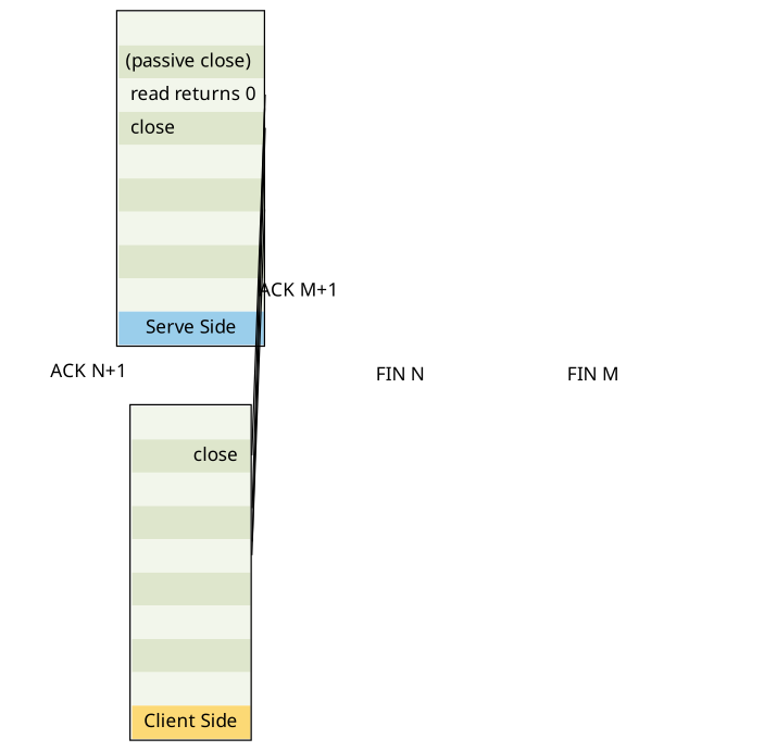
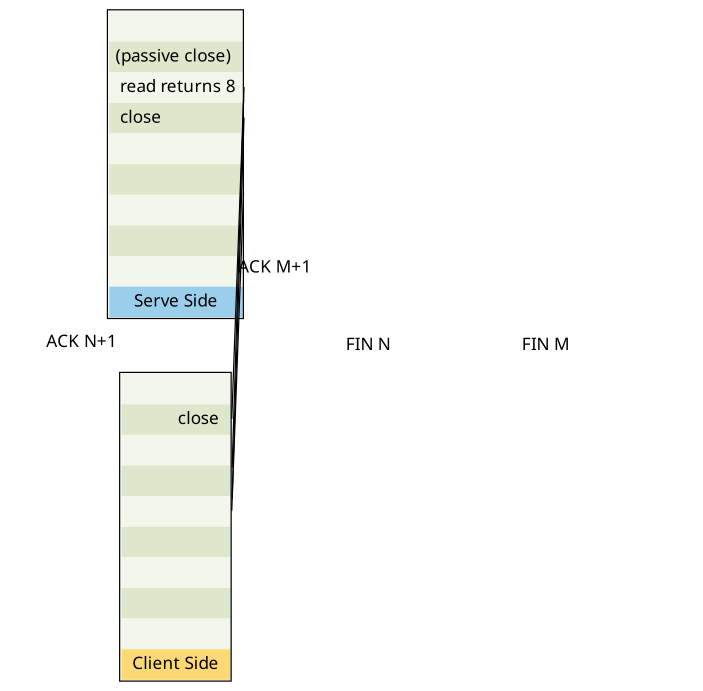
  digraph {
    splines=false
    rankdir=LR
    fontname="Noto Sans"
    node [shape=plaintext fontname="Noto Sans"]
    edge [fontname="Noto Sans"]
    n1 [label=<              <table border="1" cellborder="0" cellspacing="0" cellpadding="5" >              <tr><td port="f0"  bgcolor="#F2F6EB" align="right"> </td></tr>              <tr><td port="f1"  bgcolor="#DEE6CC" align="right">close </td></tr>              <tr><td port="f2"  bgcolor="#F2F6EB" align="right"> </td></tr>              <tr><td port="f3"  bgcolor="#DEE6CC" align="right"> </td></tr>              <tr><td port="f4"  bgcolor="#F2F6EB" align="right"> </td></tr>              <tr><td port="f5"  bgcolor="#DEE6CC" align="right"> </td></tr>              <tr><td port="f6"  bgcolor="#F2F6EB" align="right"> </td></tr>              <tr><td port="f7"  bgcolor="#DEE6CC" align="right"> </td></tr>              <tr><td port="f10" bgcolor="#F2F6EB" align="right"> </td></tr>              <tr><td port="f11" bgcolor="#FCD975"> Client Side </td></tr>              </table>              >]
-   n2 [label=<              <table border="1" cellborder="0" cellspacing="0" cellpadding="5" >              <tr><td port="f0"  bgcolor="#F2F6EB"> </td></tr>              <tr><td port="f1"  bgcolor="#DEE6CC" align="left">(passive close) </td></tr>              <tr><td port="f2"  bgcolor="#F2F6EB" align="left"> read returns 0</td></tr>              <tr><td port="f3"  bgcolor="#DEE6CC" align="left"> close</td></tr>              <tr><td port="f4"  bgcolor="#F2F6EB" align="left"> </td></tr>              <tr><td port="f5"  bgcolor="#DEE6CC" align="left"> </td></tr>              <tr><td port="f6"  bgcolor="#F2F6EB" align="left"> </td></tr>              <tr><td port="f9"  bgcolor="#DEE6CC" align="left"> </td></tr>              <tr><td port="f10" bgcolor="#F2F6EB" align="left"> </td></tr>              <tr><td port="f11" bgcolor="#9ACEEB" > Serve Side </td></tr>              </table>              >]
+   n2 [label=<              <table border="1" cellborder="0" cellspacing="0" cellpadding="5" >              <tr><td port="f0"  bgcolor="#F2F6EB"> </td></tr>              <tr><td port="f1"  bgcolor="#DEE6CC" align="left">(passive close) </td></tr>              <tr><td port="f2"  bgcolor="#F2F6EB" align="left"> read returns 8</td></tr>              <tr><td port="f3"  bgcolor="#DEE6CC" align="left"> close</td></tr>              <tr><td port="f4"  bgcolor="#F2F6EB" align="left"> </td></tr>              <tr><td port="f5"  bgcolor="#DEE6CC" align="left"> </td></tr>              <tr><td port="f6"  bgcolor="#F2F6EB" align="left"> </td></tr>              <tr><td port="f9"  bgcolor="#DEE6CC" align="left"> </td></tr>              <tr><td port="f10" bgcolor="#F2F6EB" align="left"> </td></tr>              <tr><td port="f11" bgcolor="#9ACEEB" > Serve Side </td></tr>              </table>              >]
    subgraph sub_1 {
      rank=same
      n1
      n2
    }
    n1 -> n2 [headport=f2 label="         FIN M                            " tailport=f1]
    n1 -> n2 [headport=f5 tailport=f4 xlabel="         ACK N+1                          "]
    n2 -> n1 [headport=f3 tailport=f2 xlabel="ACK M+1"]
    n2 -> n1 [headport=f4 label="                            FIN N         " tailport=f3]
  }
